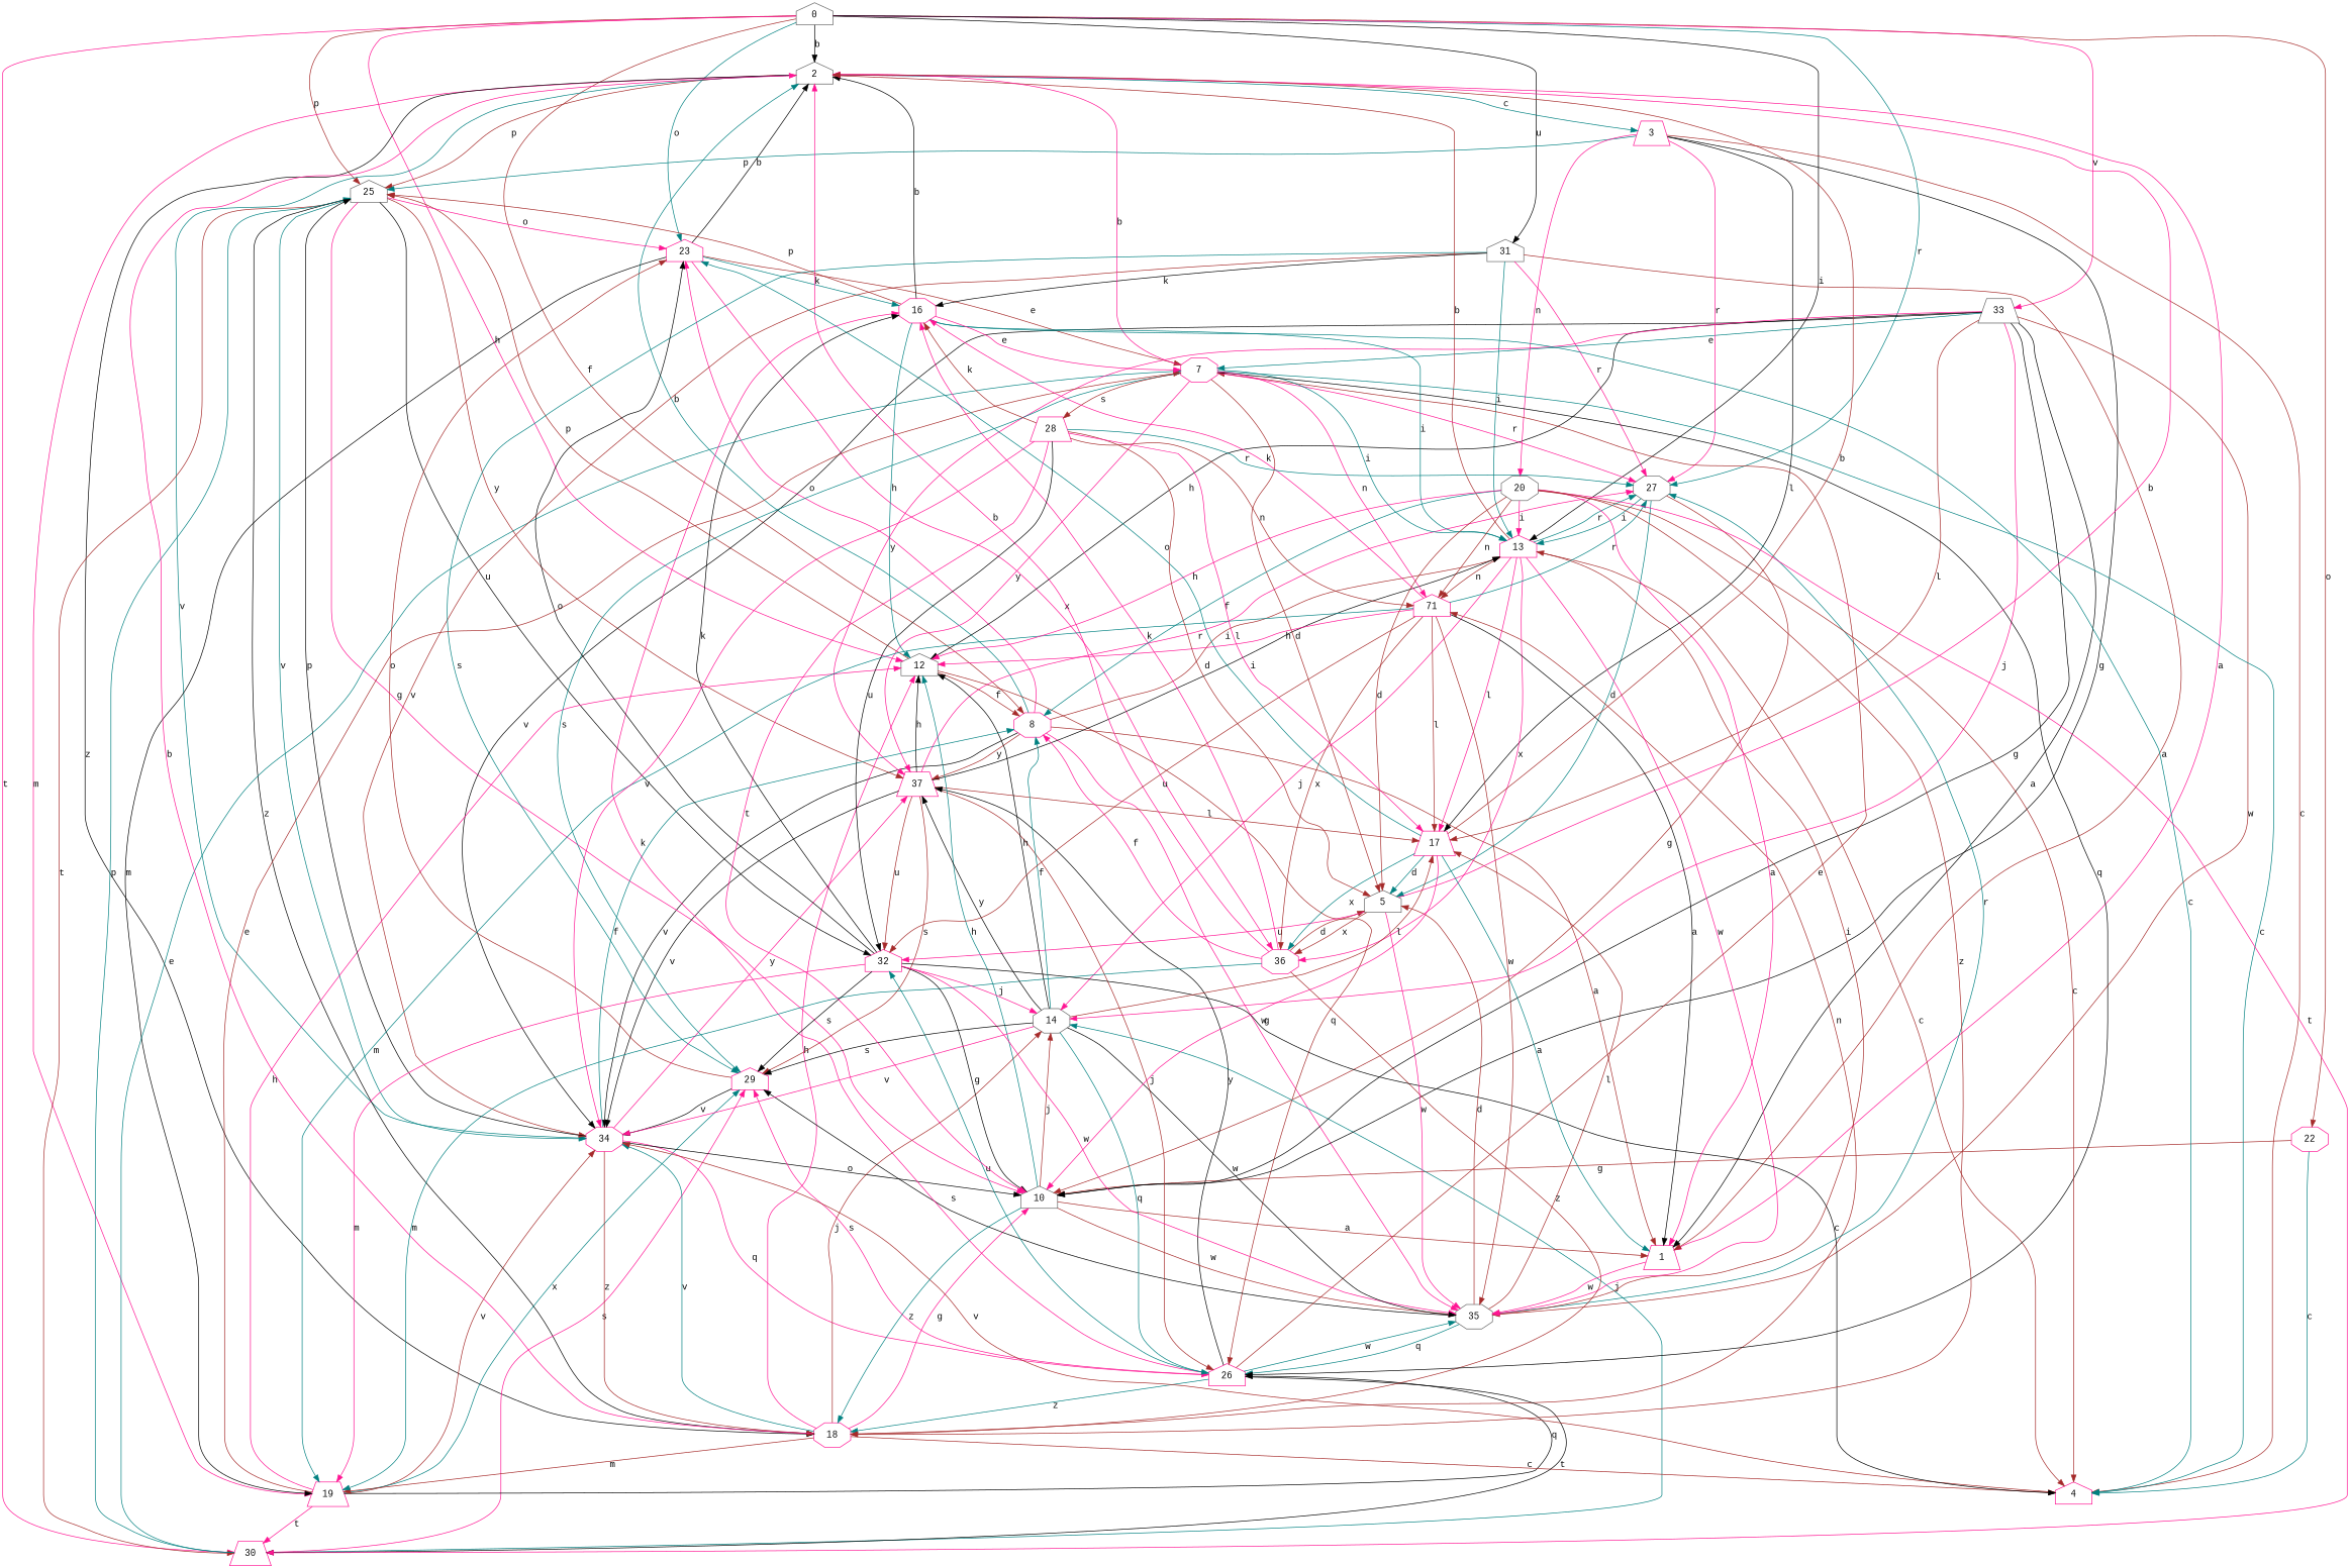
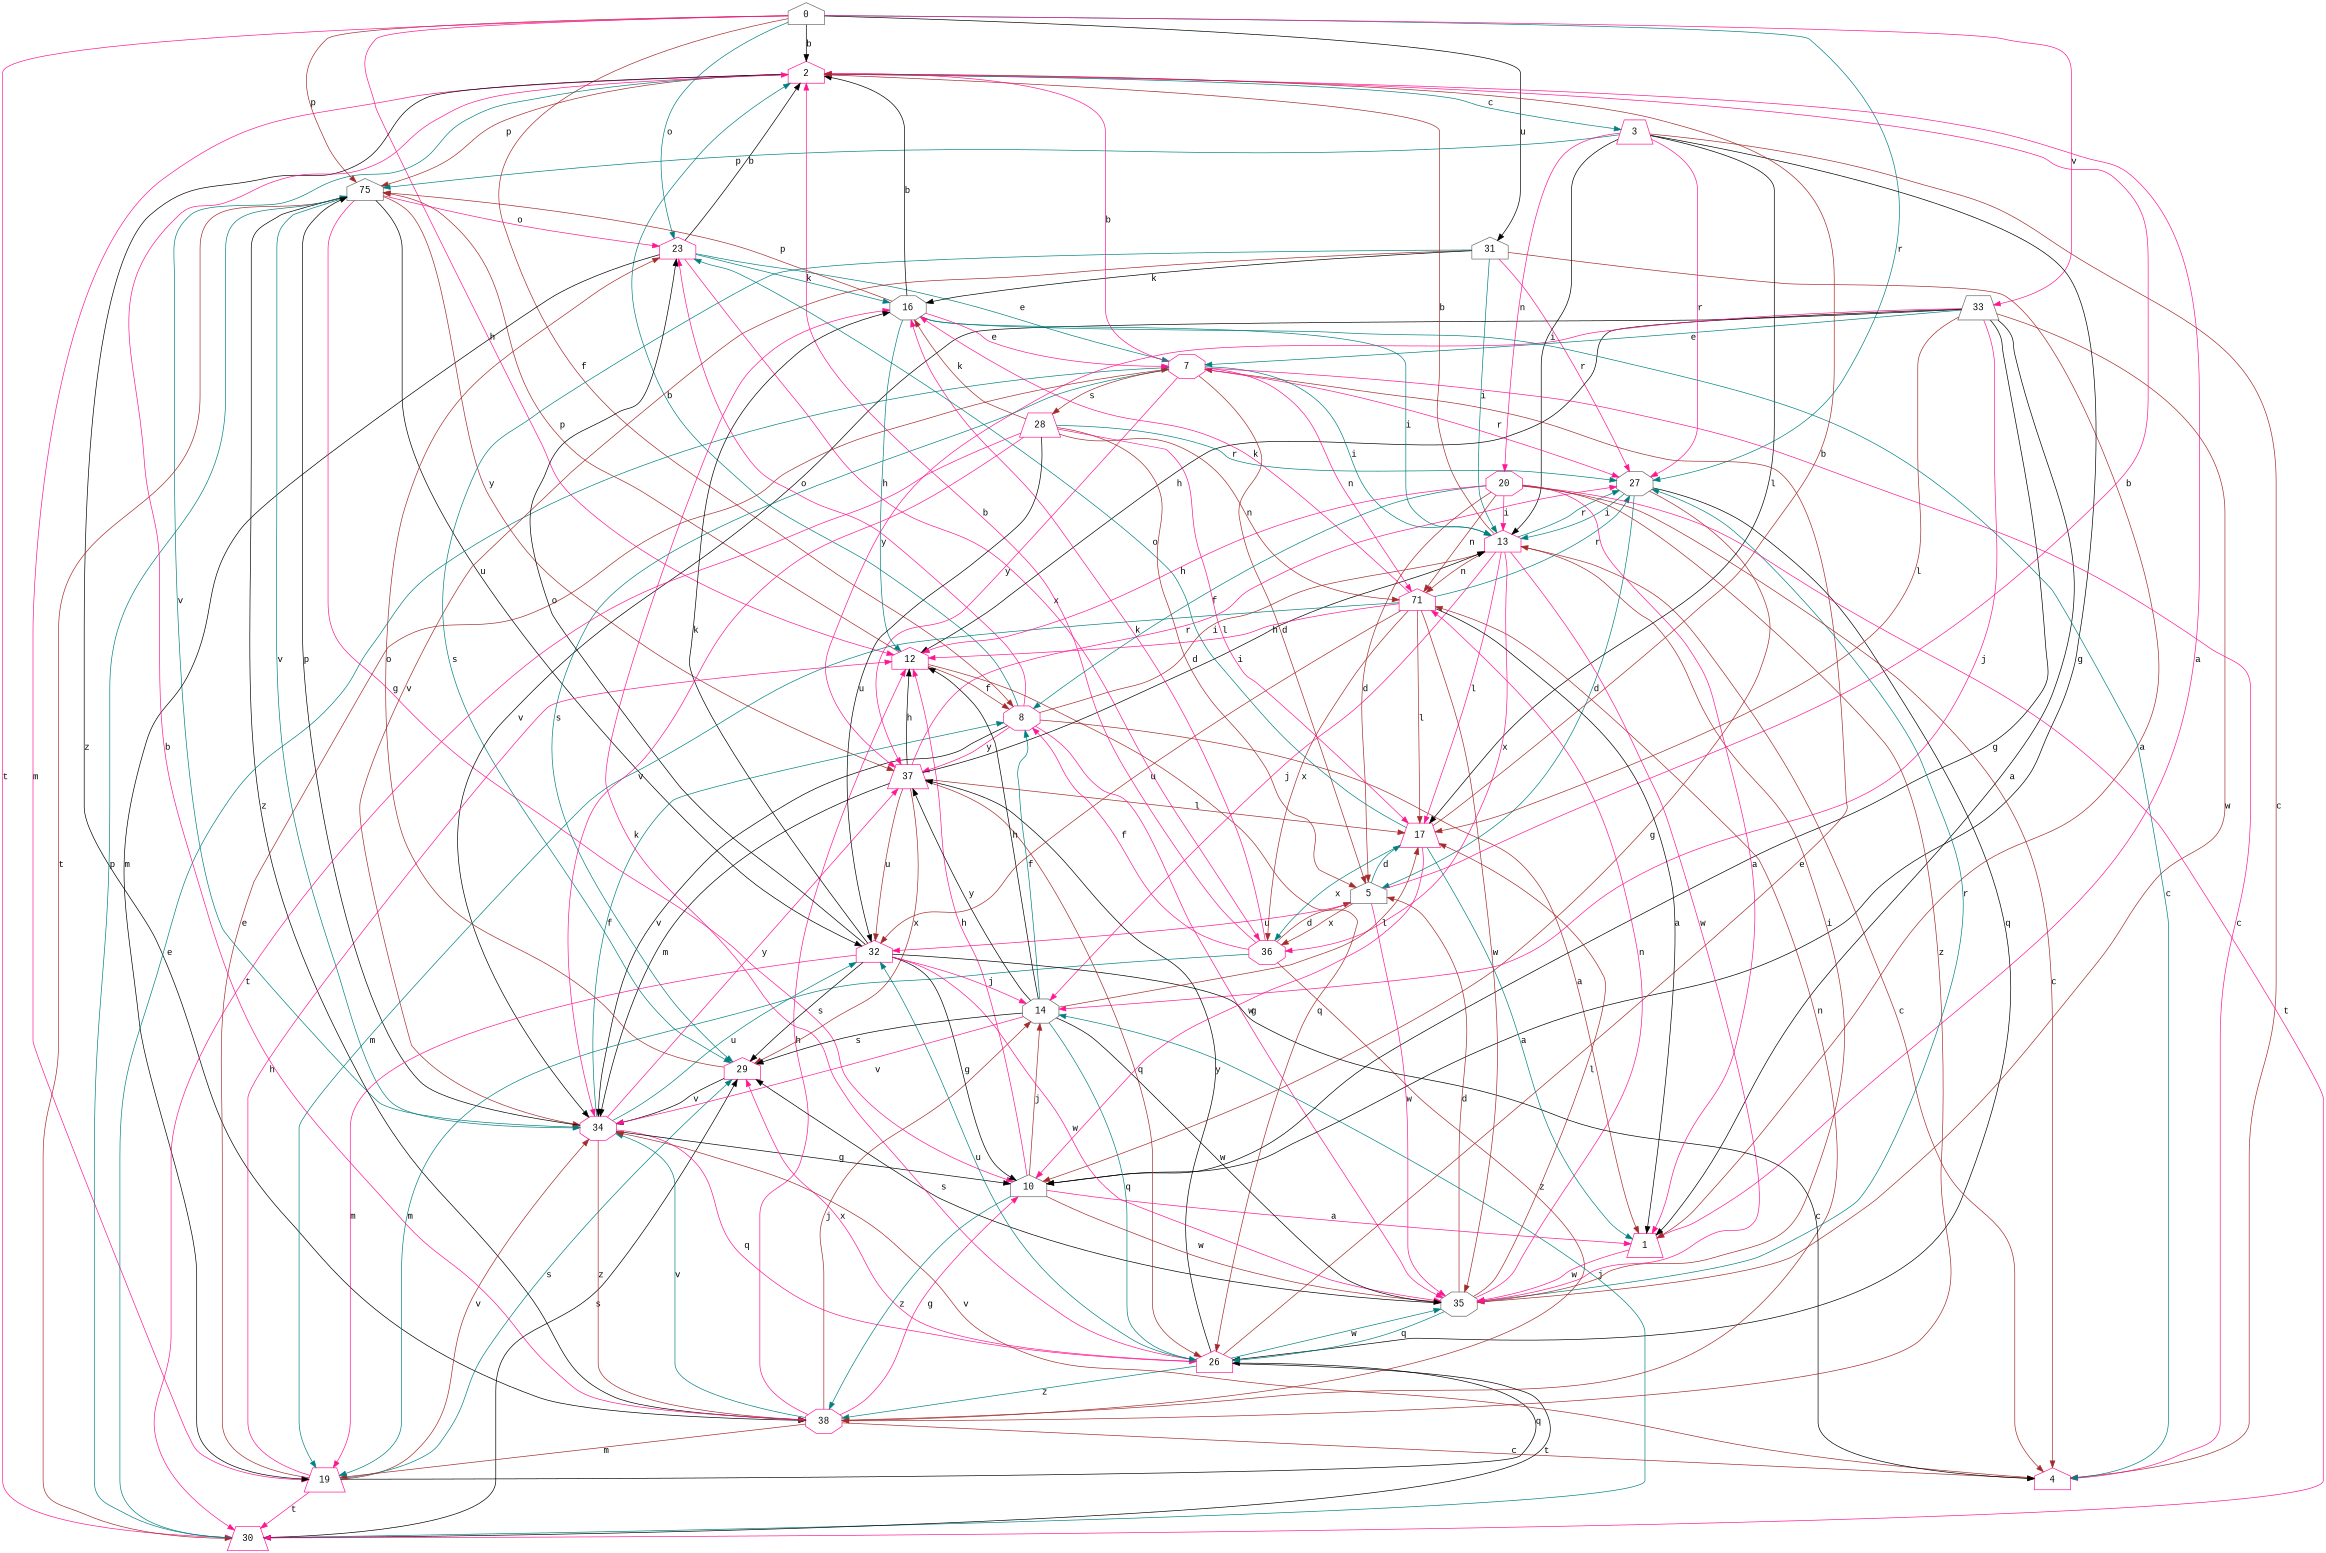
  strict digraph {
    fontname="Liberation Mono"
    node [color=deeppink fontname="Liberation Mono" shape=house]
    edge [color=brown fontname="Liberation Mono"]
    0 [color=gray40]
-   2 [color=gray40]
+   2
    8 [shape=octagon]
-   12 [color=gray40]
-   22 [shape=octagon]
+   12
    23
-   25 [color=gray40]
+   25 [color=gray40 label=75]
    27 [color=gray40 shape=octagon]
    30 [shape=trapezium]
    31 [color=gray40]
    33 [color=gray40 shape=trapezium]
    1 [shape=trapezium]
    3 [shape=trapezium]
    19 [shape=trapezium]
    34 [shape=octagon]
-   38 [shape=octagon label=18]
+   38 [shape=octagon]
    35 [color=gray40 shape=octagon]
    13
    37 [shape=trapezium]
    26
    4
    10 [color=gray40]
    36 [shape=octagon]
    7 [shape=octagon]
-   16 [shape=octagon]
+   16 [color=gray40 shape=octagon]
    32
    5 [color=gray40]
    29
    14 [color=gray40 shape=octagon]
    17 [shape=trapezium]
    n31 [label=71]
-   20 [color=gray40 shape=octagon]
+   20 [shape=octagon]
    28 [shape=trapezium]
    0 -> 2 [color=black label=b]
    0 -> 8 [label=f]
    0 -> 12 [color=deeppink label=h]
-   0 -> 22 [label=o]
    0 -> 23 [color=teal label=o]
    0 -> 25 [label=p]
    0 -> 27 [color=teal label=r]
    0 -> 30 [color=deeppink label=t]
    0 -> 31 [color=black label=u]
    0 -> 33 [color=deeppink label=v]
    2 -> 25 [label=p]
    2 -> 1 [color=deeppink label=a]
    2 -> 3 [color=teal label=c]
    2 -> 19 [color=deeppink label=m]
    2 -> 34 [color=teal label=v]
    2 -> 38 [color=black label=z]
    8 -> 2 [color=teal label=b]
    8 -> 23 [color=deeppink label=o]
    8 -> 1 [label=a]
    8 -> 34 [color=black label=v]
    8 -> 35 [color=deeppink label=w]
    8 -> 13 [label=i]
-   8 -> 37 [label=y]
+   8 -> 37 [color=deeppink label=y]
    12 -> 8 [label=f]
    12 -> 25 [label=p]
    12 -> 26 [label=q]
-   22 -> 4 [color=teal label=c]
-   22 -> 10 [label=g]
    23 -> 2 [color=black label=b]
    23 -> 19 [color=black label=m]
    23 -> 36 [color=deeppink label=x]
-   23 -> 7 [label=e]
+   23 -> 7 [color=teal label=e]
    23 -> 16 [color=teal label=k]
    25 -> 23 [color=deeppink label=o]
    25 -> 30 [label=t]
    25 -> 34 [color=teal label=v]
    25 -> 38 [color=black label=z]
    25 -> 37 [label=y]
    25 -> 10 [color=deeppink label=g]
    25 -> 32 [color=black label=u]
    27 -> 13 [color=teal label=i]
    27 -> 10 [label=g]
    27 -> 5 [color=teal label=d]
    30 -> 25 [color=teal label=p]
    30 -> 7 [color=teal label=e]
-   30 -> 29 [color=deeppink label=s]
+   30 -> 29 [color=black label=s]
    30 -> 14 [color=teal label=j]
    31 -> 27 [color=deeppink label=r]
    31 -> 1 [label=a]
    31 -> 34 [label=v]
    31 -> 13 [color=teal label=i]
    31 -> 16 [color=black label=k]
    31 -> 29 [color=teal label=s]
    33 -> 12 [color=black label=h]
    33 -> 1 [color=black label=a]
    33 -> 34 [color=black label=v]
    33 -> 35 [label=w]
    33 -> 37 [color=deeppink label=y]
    33 -> 10 [color=black label=g]
    33 -> 7 [color=teal label=e]
    33 -> 14 [color=deeppink label=j]
    33 -> 17 [label=l]
    1 -> 35 [color=deeppink label=w]
    3 -> 25 [color=teal label=p]
    3 -> 27 [color=deeppink label=r]
-   0 -> 13 [color=black label=i]
+   3 -> 13 [color=black label=i]
    3 -> 4 [label=c]
    3 -> 10 [color=black label=g]
    3 -> 17 [color=black label=l]
    3 -> 20 [color=deeppink label=n]
    19 -> 12 [color=deeppink label=h]
    19 -> 30 [color=deeppink label=t]
    19 -> 34 [label=v]
    19 -> 26 [color=black label=q]
    19 -> 7 [label=e]
-   19 -> 29 [color=teal label=x]
+   19 -> 29 [color=teal label=s]
    34 -> 8 [color=teal label=f]
    34 -> 25 [color=black label=p]
    34 -> 38 [label=z]
    34 -> 37 [color=deeppink label=y]
    34 -> 26 [color=deeppink label=q]
-   34 -> 10 [color=black label=o]
+   34 -> 10 [color=black label=g]
+   34 -> 32 [color=teal label=u]
    38 -> 2 [color=deeppink label=b]
    38 -> 12 [color=deeppink label=h]
    38 -> 19 [label=m]
    38 -> 34 [color=teal label=v]
    38 -> 4 [label=c]
    38 -> 10 [color=deeppink label=g]
    38 -> 14 [label=j]
    38 -> n31 [label=n]
    35 -> 27 [color=teal label=r]
    35 -> 13 [label=i]
    35 -> 26 [color=teal label=q]
    35 -> 5 [label=d]
    35 -> 29 [color=black label=s]
    35 -> 17 [label=l]
+   35 -> n31 [color=deeppink label=n]
    13 -> 2 [label=b]
    13 -> 27 [color=teal label=r]
    13 -> 35 [color=deeppink label=w]
    13 -> 4 [label=c]
    13 -> 36 [color=deeppink label=x]
    13 -> 14 [color=deeppink label=j]
    13 -> 17 [color=deeppink label=l]
    13 -> n31 [label=n]
    37 -> 12 [color=black label=h]
    37 -> 27 [color=deeppink label=r]
-   37 -> 34 [color=black label=v]
+   37 -> 34 [color=black label=m]
    37 -> 13 [color=black label=i]
-   37 -> 26 [label=j]
+   37 -> 26 [label=q]
    37 -> 32 [label=u]
-   37 -> 29 [label=s]
+   37 -> 29 [label=x]
    37 -> 17 [label=l]
    26 -> 30 [color=black label=t]
    26 -> 38 [color=teal label=z]
    26 -> 35 [color=teal label=w]
    26 -> 37 [color=black label=y]
    26 -> 7 [label=e]
    26 -> 16 [color=deeppink label=k]
    26 -> 32 [color=teal label=u]
-   26 -> 29 [color=deeppink label=s]
+   26 -> 29 [color=deeppink label=x]
    4 -> 34 [label=v]
-   10 -> 12 [color=teal label=h]
-   10 -> 1 [label=a]
+   10 -> 12 [color=deeppink label=h]
+   10 -> 1 [color=deeppink label=a]
    10 -> 38 [color=teal label=z]
    10 -> 35 [label=w]
    10 -> 14 [label=j]
    36 -> 2 [color=deeppink label=b]
    36 -> 8 [color=deeppink label=f]
    36 -> 19 [color=teal label=m]
    36 -> 38 [label=z]
    36 -> 16 [color=deeppink label=k]
    36 -> 5 [label=d]
    7 -> 2 [color=deeppink label=b]
    7 -> 27 [color=deeppink label=r]
    7 -> 13 [color=teal label=i]
    7 -> 37 [color=deeppink label=y]
-   7 -> 26 [color=black label=q]
-   7 -> 4 [color=teal label=c]
+   27 -> 26 [color=black label=q]
+   7 -> 4 [color=deeppink label=c]
    7 -> 5 [label=d]
    7 -> 29 [color=teal label=s]
    7 -> n31 [color=deeppink label=n]
    7 -> 28 [label=s]
    16 -> 2 [color=black label=b]
    16 -> 12 [color=teal label=h]
    16 -> 25 [label=p]
    16 -> 13 [color=teal label=i]
    16 -> 4 [color=teal label=c]
    16 -> 7 [color=deeppink label=e]
    32 -> 23 [color=black label=o]
    32 -> 19 [color=deeppink label=m]
    32 -> 35 [color=deeppink label=w]
    32 -> 4 [color=black label=c]
    32 -> 10 [color=black label=g]
    32 -> 16 [color=black label=k]
    32 -> 29 [color=black label=s]
    32 -> 14 [color=deeppink label=j]
    5 -> 2 [color=deeppink label=b]
    5 -> 35 [color=deeppink label=w]
    5 -> 36 [label=x]
    5 -> 32 [color=deeppink label=u]
    29 -> 23 [label=o]
    29 -> 34 [color=black label=v]
    14 -> 8 [color=teal label=f]
    14 -> 12 [color=black label=h]
    14 -> 34 [color=deeppink label=v]
    14 -> 35 [color=black label=w]
    14 -> 37 [color=black label=y]
    14 -> 26 [color=teal label=q]
    14 -> 29 [color=black label=s]
    14 -> 17 [label=l]
    17 -> 2 [label=b]
    17 -> 23 [color=teal label=o]
    17 -> 1 [color=teal label=a]
    17 -> 10 [color=deeppink label=g]
    17 -> 36 [color=teal label=x]
-   17 -> 5 [color=teal label=d]
+   5 -> 17 [color=teal label=d]
    n31 -> 12 [color=deeppink label=h]
    n31 -> 27 [color=teal label=r]
    n31 -> 1 [color=black label=a]
    n31 -> 19 [color=teal label=m]
    n31 -> 35 [label=w]
    n31 -> 36 [label=x]
    n31 -> 16 [color=deeppink label=k]
    n31 -> 32 [label=u]
    n31 -> 17 [label=l]
    20 -> 8 [color=teal label=f]
    20 -> 12 [color=deeppink label=h]
    20 -> 30 [color=deeppink label=t]
    20 -> 1 [color=deeppink label=a]
    20 -> 38 [label=z]
    20 -> 13 [color=deeppink label=i]
    20 -> 4 [label=c]
    20 -> 5 [label=d]
    20 -> n31 [label=n]
    28 -> 27 [color=teal label=r]
-   28 -> 10 [color=deeppink label=t]
+   28 -> 30 [color=deeppink label=t]
    28 -> 34 [color=deeppink label=v]
    28 -> 16 [label=k]
    28 -> 32 [color=black label=u]
    28 -> 5 [label=d]
    28 -> 17 [color=deeppink label=l]
    28 -> n31 [label=n]
  }
